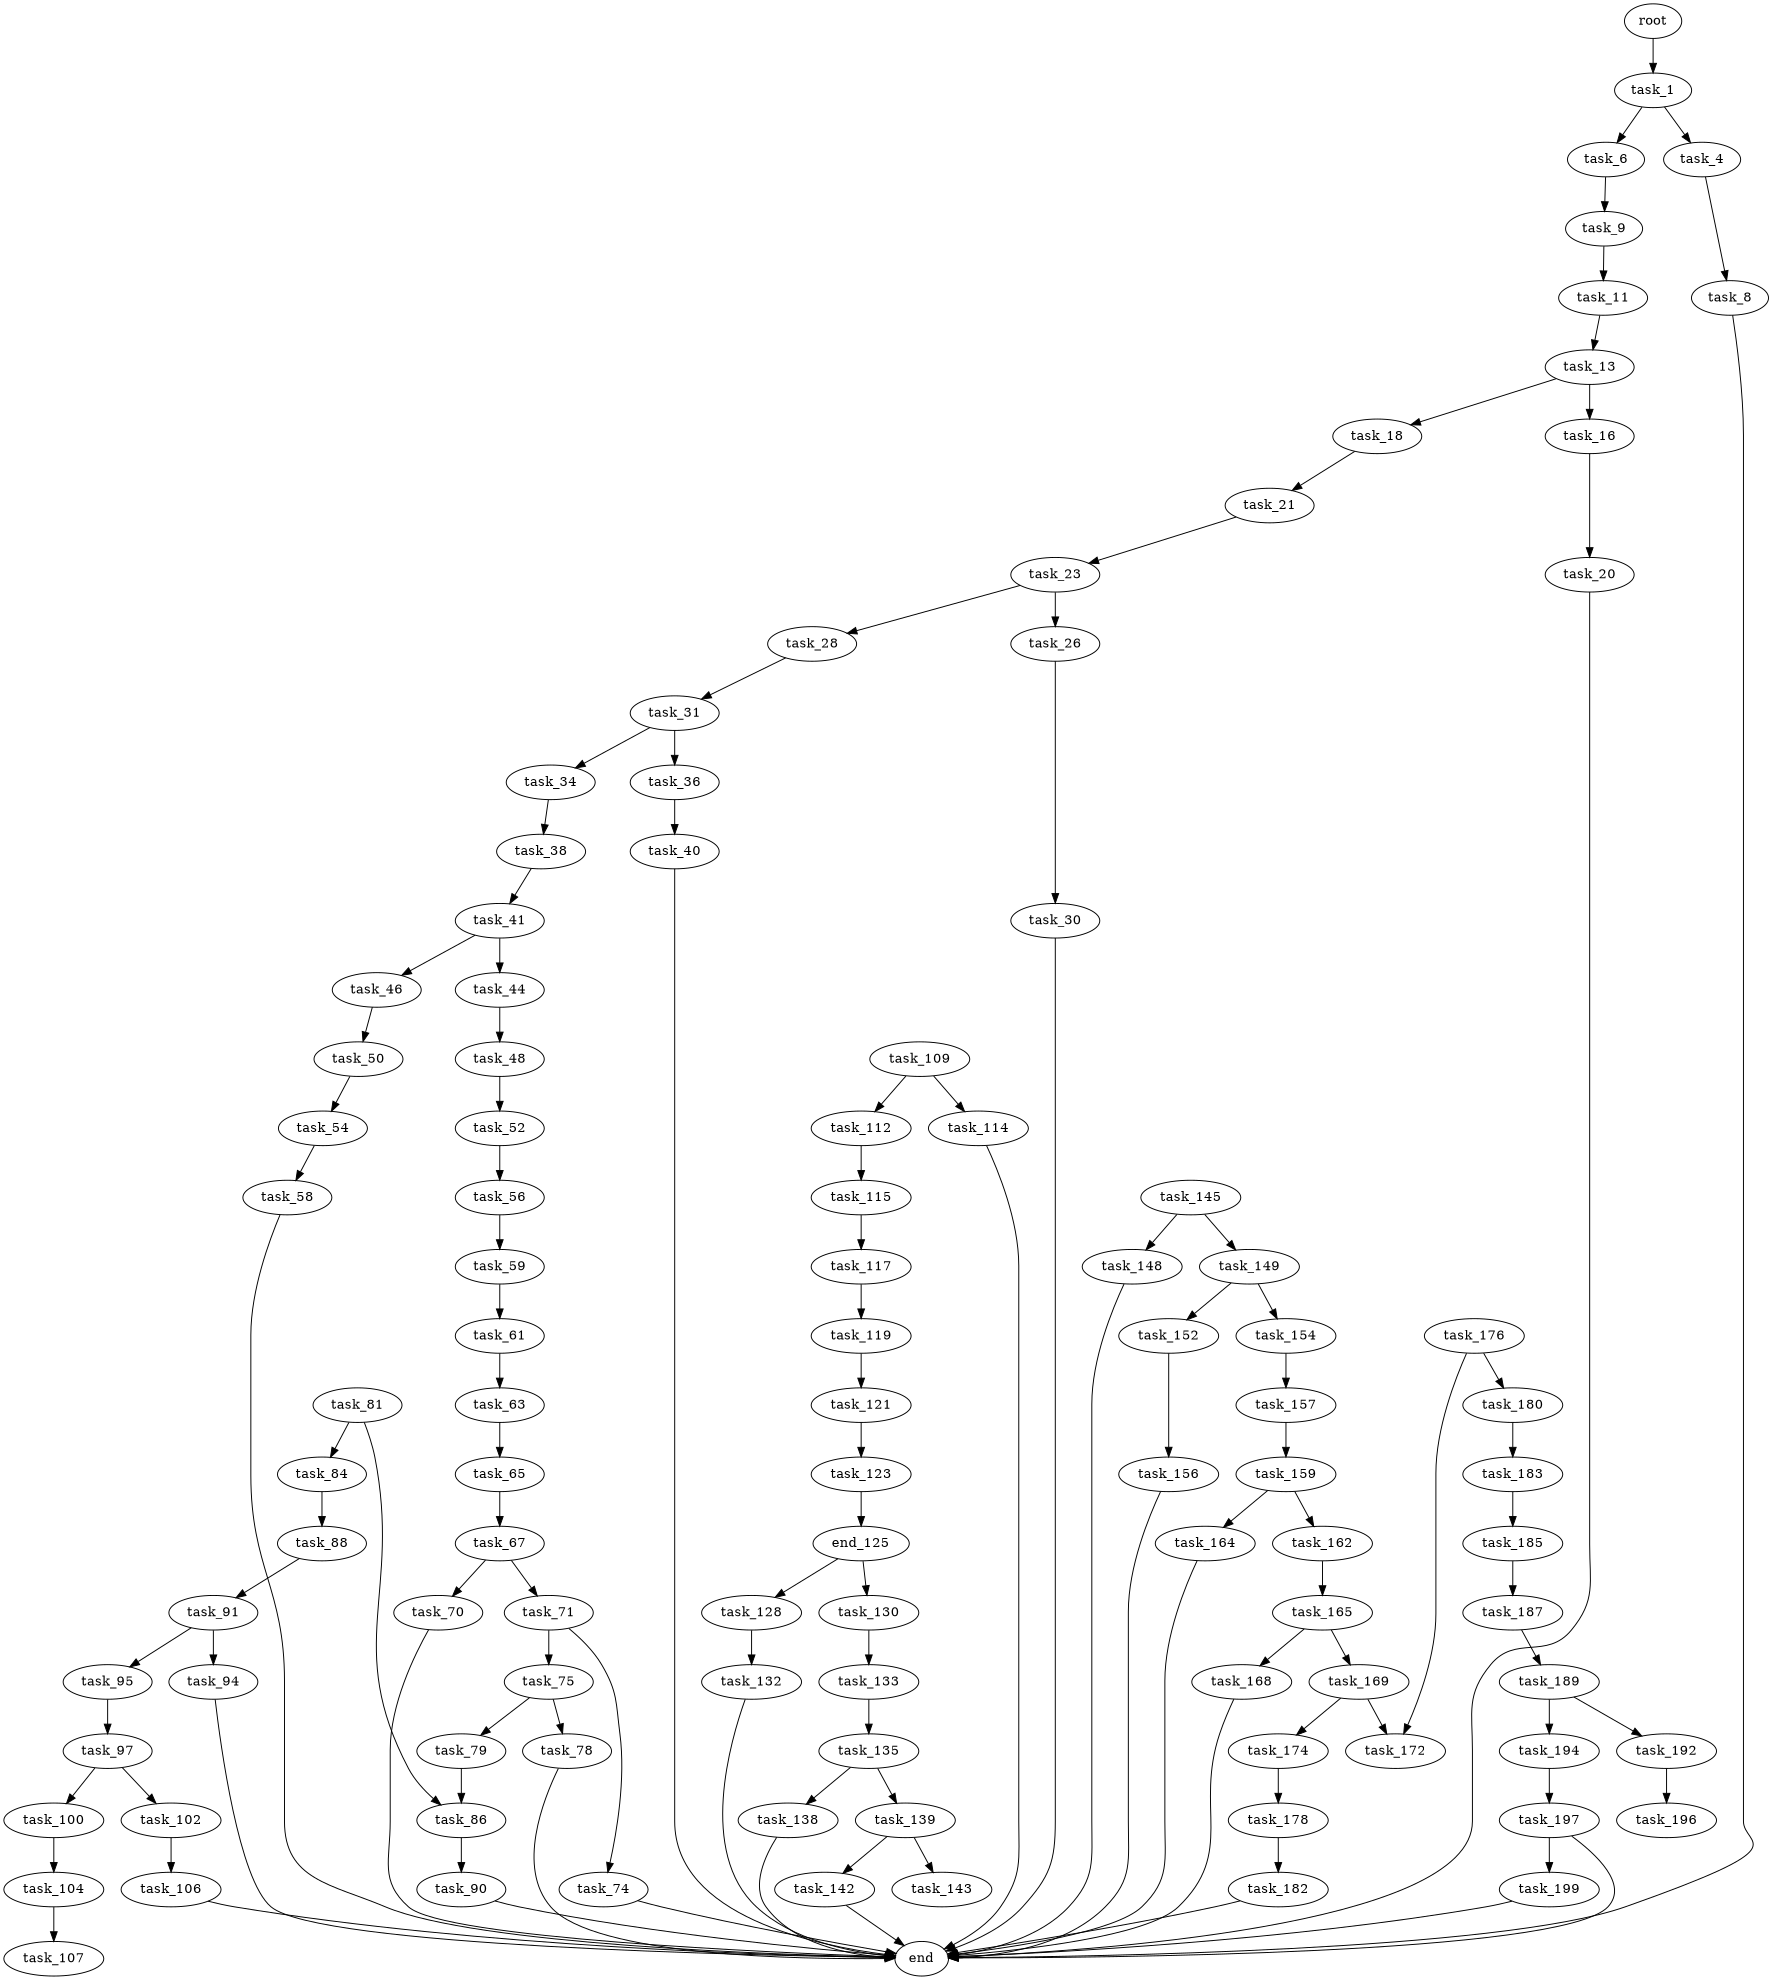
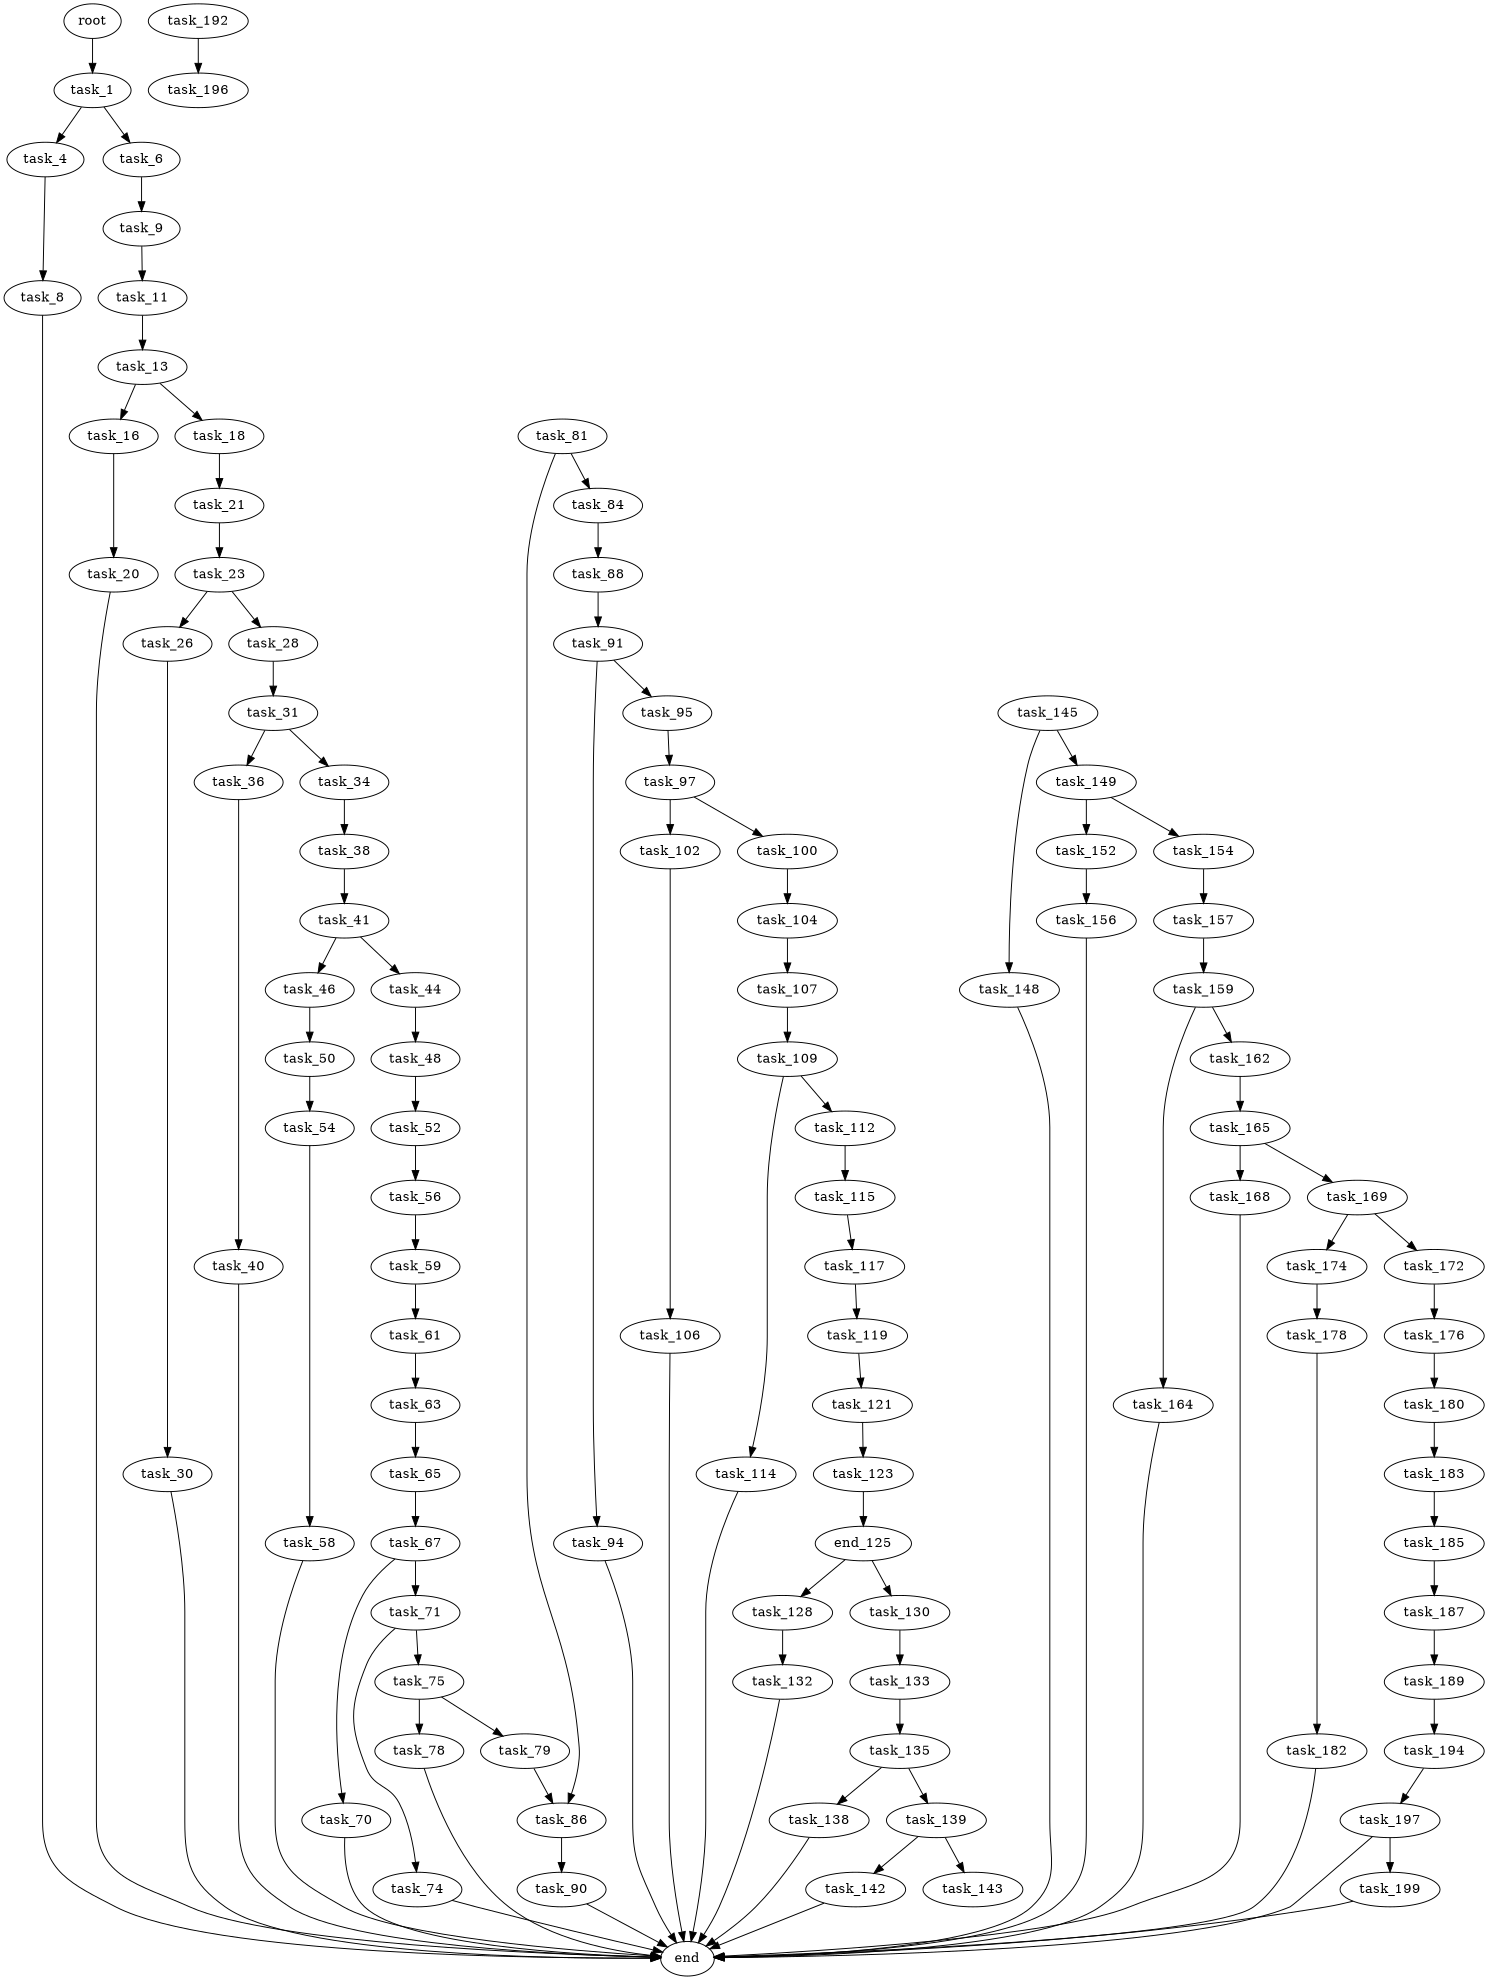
  digraph {
    root
    task_1
    task_4
    task_6
    task_8
    task_9
    end
    task_11
    task_13
    task_16
    task_18
    task_20
    task_21
    task_23
    task_26
    task_28
    task_30
    task_31
    task_34
    task_36
    task_38
    task_40
    task_41
    task_44
    task_46
    task_48
    task_50
    task_52
    task_54
    task_56
    task_58
    task_59
    task_61
    task_63
    task_65
    task_67
    task_70
    task_71
    task_74
    task_75
    task_78
    task_79
    task_86
    task_81
    task_84
    task_88
    task_90
    task_91
    task_94
    task_95
    task_97
    task_100
    task_102
    task_104
    task_106
    task_107
    task_109
    task_112
    task_114
    task_115
    task_117
    task_119
    task_121
    task_123
    n65 [label=end_125]
    task_128
    task_130
    task_132
    task_133
    task_135
    task_138
    task_139
    task_142
    task_143
    task_145
    task_148
    task_149
    task_152
    task_154
    task_156
    task_157
    task_159
    task_162
    task_164
    task_165
    task_168
    task_169
    task_172
    task_174
    task_176
    task_178
    task_180
    task_182
    task_183
    task_185
    task_187
    task_189
    task_192
    task_194
    task_196
    task_197
    task_199
    root -> task_1
    task_1 -> task_4
    task_1 -> task_6
    task_4 -> task_8
    task_6 -> task_9
    task_8 -> end
    task_9 -> task_11
    task_11 -> task_13
    task_13 -> task_16
    task_13 -> task_18
    task_16 -> task_20
    task_18 -> task_21
    task_20 -> end
    task_21 -> task_23
    task_23 -> task_26
    task_23 -> task_28
    task_26 -> task_30
    task_28 -> task_31
    task_30 -> end
    task_31 -> task_34
    task_31 -> task_36
    task_34 -> task_38
    task_36 -> task_40
    task_38 -> task_41
    task_40 -> end
    task_41 -> task_44
    task_41 -> task_46
    task_44 -> task_48
    task_46 -> task_50
    task_48 -> task_52
    task_50 -> task_54
    task_52 -> task_56
    task_54 -> task_58
    task_56 -> task_59
    task_58 -> end
    task_59 -> task_61
    task_61 -> task_63
    task_63 -> task_65
    task_65 -> task_67
    task_67 -> task_70
    task_67 -> task_71
    task_70 -> end
    task_71 -> task_74
    task_71 -> task_75
    task_74 -> end
    task_75 -> task_78
    task_75 -> task_79
    task_78 -> end
    task_79 -> task_86
    task_86 -> task_90
    task_81 -> task_86
    task_81 -> task_84
    task_84 -> task_88
    task_88 -> task_91
    task_90 -> end
    task_91 -> task_94
    task_91 -> task_95
    task_94 -> end
    task_95 -> task_97
    task_97 -> task_100
    task_97 -> task_102
    task_100 -> task_104
    task_102 -> task_106
    task_104 -> task_107
    task_106 -> end
+   task_107 -> task_109
    task_109 -> task_112
    task_109 -> task_114
    task_112 -> task_115
    task_114 -> end
    task_115 -> task_117
    task_117 -> task_119
    task_119 -> task_121
    task_121 -> task_123
    task_123 -> n65
    n65 -> task_128
    n65 -> task_130
    task_128 -> task_132
    task_130 -> task_133
    task_132 -> end
    task_133 -> task_135
    task_135 -> task_138
    task_135 -> task_139
    task_138 -> end
    task_139 -> task_142
    task_139 -> task_143
    task_142 -> end
    task_145 -> task_148
    task_145 -> task_149
    task_148 -> end
    task_149 -> task_152
    task_149 -> task_154
    task_152 -> task_156
    task_154 -> task_157
    task_156 -> end
    task_157 -> task_159
    task_159 -> task_162
    task_159 -> task_164
    task_162 -> task_165
    task_164 -> end
    task_165 -> task_168
    task_165 -> task_169
    task_168 -> end
    task_169 -> task_172
    task_169 -> task_174
-   task_176 -> task_172
+   task_172 -> task_176
    task_174 -> task_178
    task_176 -> task_180
    task_178 -> task_182
    task_180 -> task_183
    task_182 -> end
    task_183 -> task_185
    task_185 -> task_187
    task_187 -> task_189
-   task_189 -> task_192
    task_189 -> task_194
    task_192 -> task_196
    task_194 -> task_197
    task_197 -> end
    task_197 -> task_199
    task_199 -> end
  }
